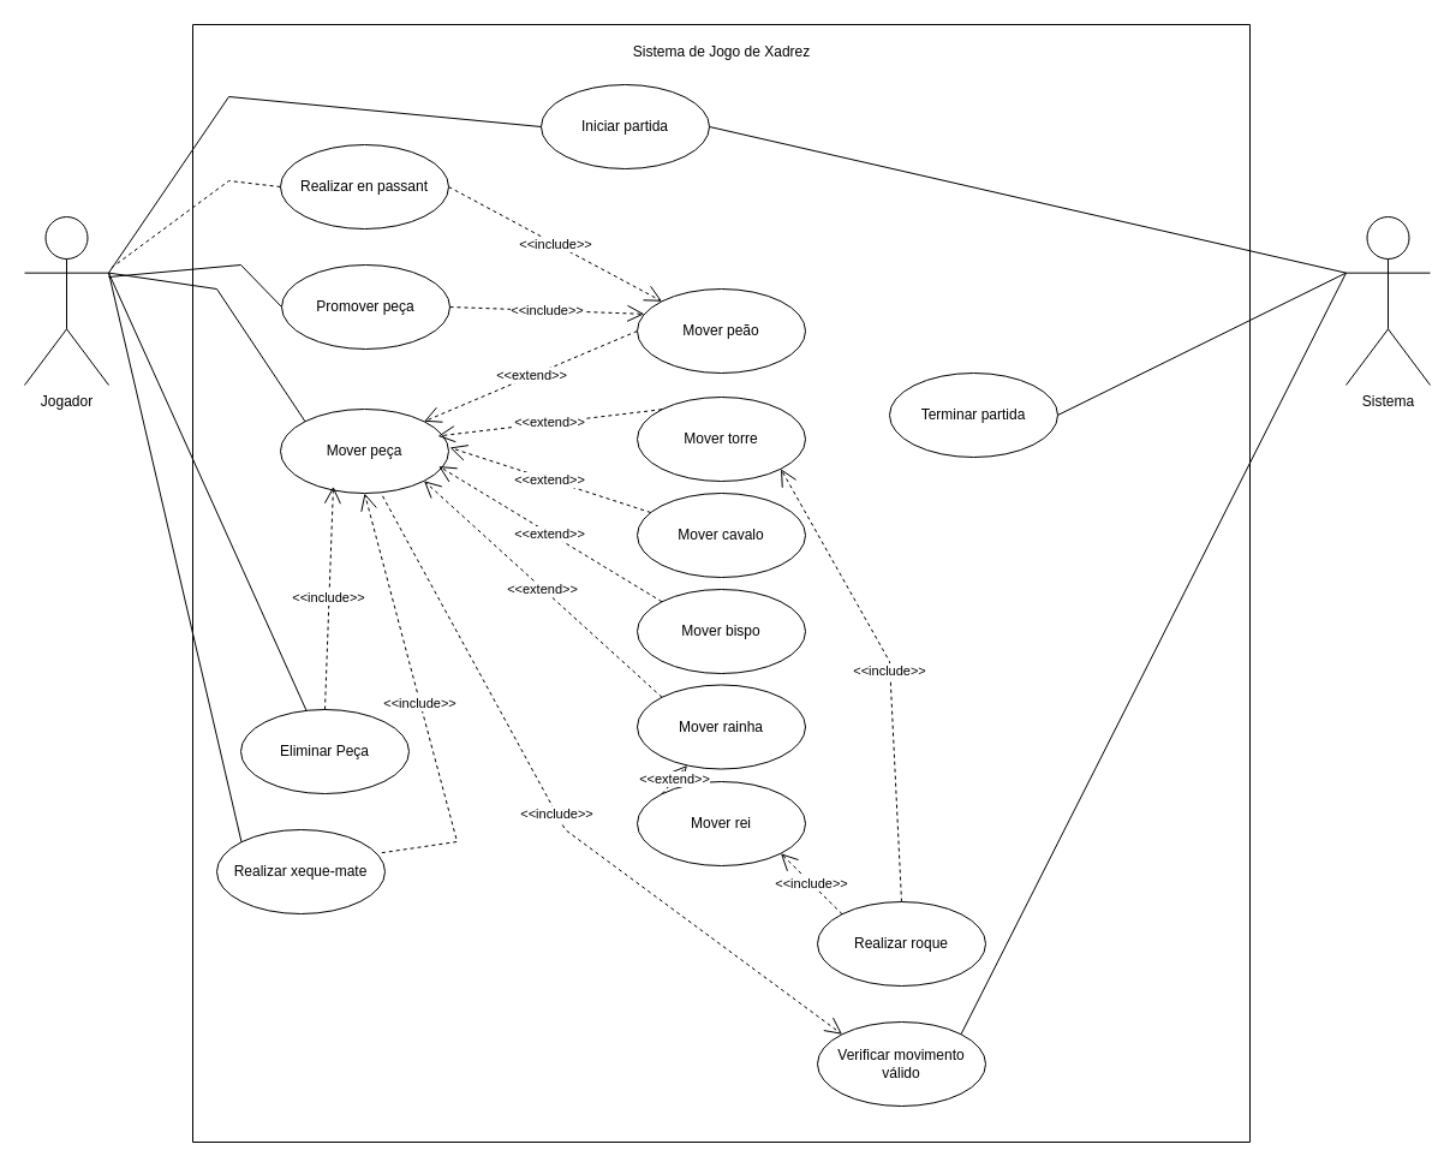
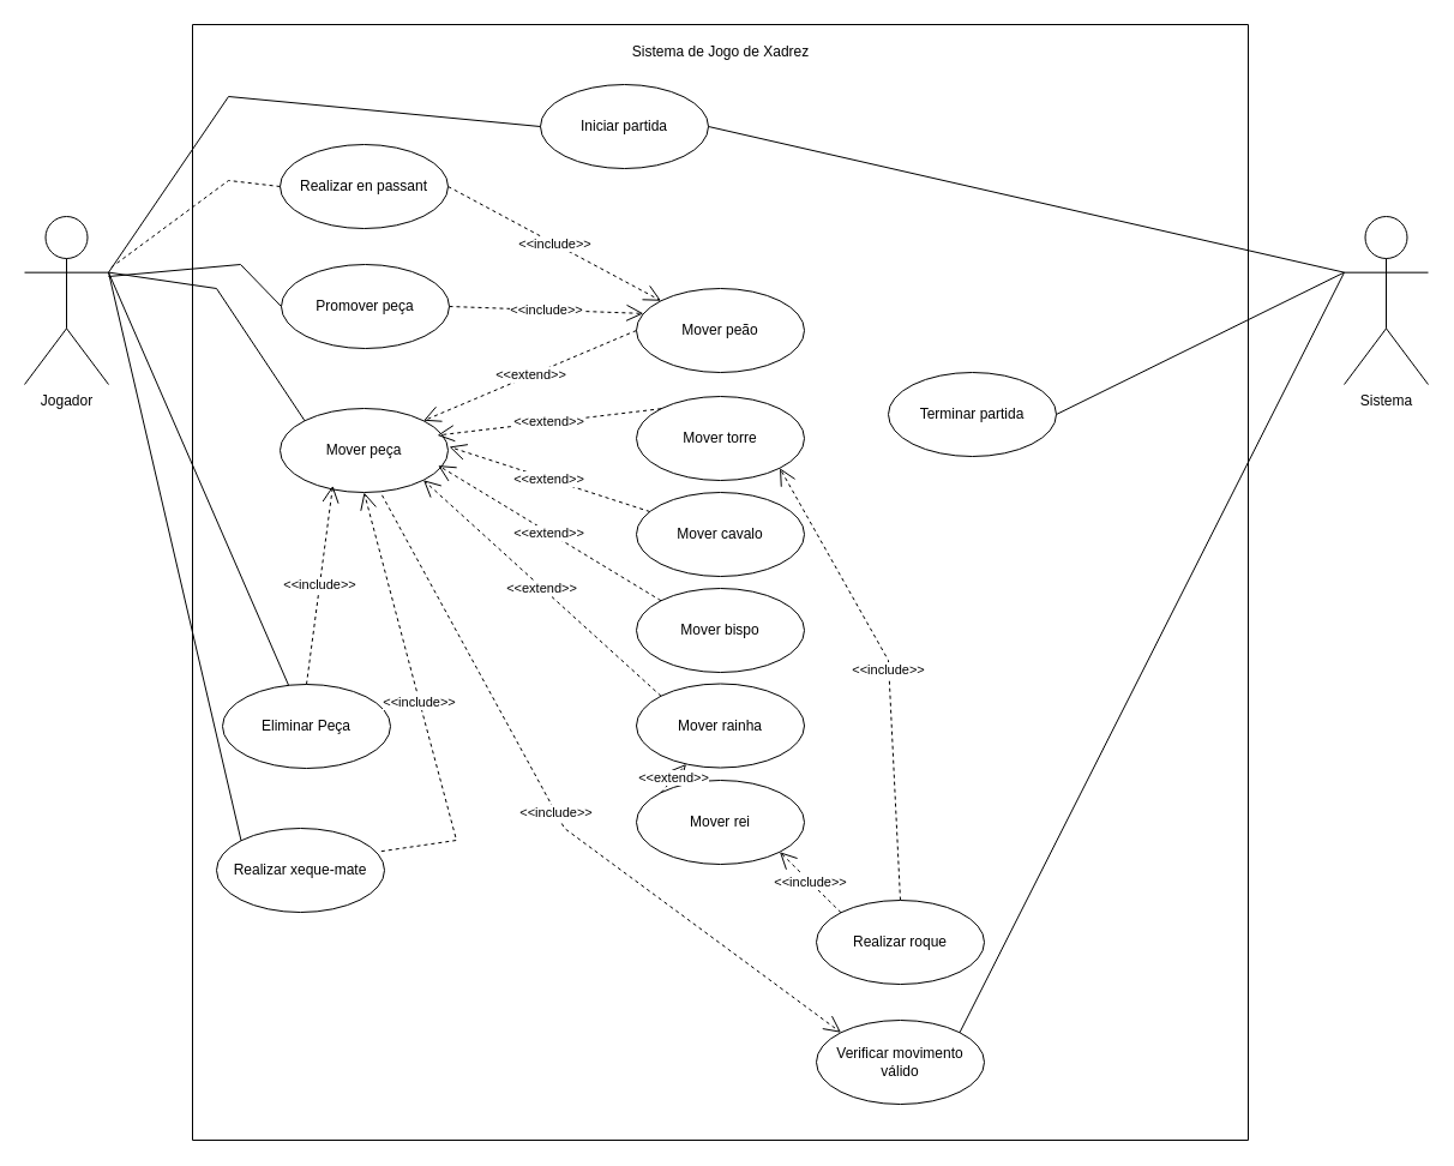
  <mxCell id="0" />
  <mxCell id="1" parent="0" />
  <mxCell id="2" value="" style="swimlane;startSize=0;" parent="1" vertex="1"><mxGeometry x="160" y="20" width="880" height="930" as="geometry"><mxRectangle x="200" y="80" width="50" height="40" as="alternateBounds" /></mxGeometry></mxCell>
  <mxCell id="3" value="Iniciar partida" style="ellipse;whiteSpace=wrap;html=1;" parent="2" vertex="1"><mxGeometry x="290" y="50" width="140" height="70" as="geometry" /></mxCell>
  <mxCell id="4" value="Sistema de Jogo de Xadrez" style="text;html=1;align=center;verticalAlign=middle;resizable=0;points=[];autosize=1;strokeColor=none;fillColor=none;" parent="2" vertex="1"><mxGeometry x="355" y="8" width="170" height="30" as="geometry" /></mxCell>
  <mxCell id="5" value="Realizar en passant" style="ellipse;whiteSpace=wrap;html=1;" parent="2" vertex="1"><mxGeometry x="73" y="100" width="140" height="70" as="geometry" /></mxCell>
  <mxCell id="6" value="&amp;lt;&amp;lt;include&amp;gt;&amp;gt;" style="endArrow=open;endSize=12;dashed=1;html=1;rounded=0;entryX=0;entryY=0;entryDx=0;entryDy=0;exitX=1;exitY=0.5;exitDx=0;exitDy=0;" parent="2" source="5" target="7" edge="1"><mxGeometry width="160" relative="1" as="geometry"><mxPoint x="379.997" y="730.501" as="sourcePoint" /><mxPoint x="491.003" y="639.999" as="targetPoint" /><Array as="points" /></mxGeometry></mxCell>
  <mxCell id="7" value="Mover peão" style="ellipse;whiteSpace=wrap;html=1;" parent="2" vertex="1"><mxGeometry x="370" y="220" width="140" height="70" as="geometry" /></mxCell>
  <mxCell id="8" value="Realizar xeque-mate" style="ellipse;whiteSpace=wrap;html=1;" parent="2" vertex="1"><mxGeometry x="20" y="670" width="140" height="70" as="geometry" /></mxCell>
  <mxCell id="9" value="Mover peça" style="ellipse;whiteSpace=wrap;html=1;" parent="2" vertex="1"><mxGeometry x="73" y="320" width="140" height="70" as="geometry" /></mxCell>
  <mxCell id="10" value="&amp;lt;&amp;lt;extend&amp;gt;&amp;gt;" style="endArrow=open;endSize=12;dashed=1;html=1;rounded=0;entryX=1;entryY=0;entryDx=0;entryDy=0;exitX=0;exitY=0.5;exitDx=0;exitDy=0;" parent="2" source="7" target="9" edge="1"><mxGeometry width="160" relative="1" as="geometry"><mxPoint x="220" y="380" as="sourcePoint" /><mxPoint x="380" y="380" as="targetPoint" /></mxGeometry></mxCell>
- <mxCell id="11" value="Eliminar Peça" style="ellipse;whiteSpace=wrap;html=1;" parent="2" vertex="1"><mxGeometry x="40" y="570" width="140" height="70" as="geometry" /></mxCell>
+ <mxCell id="11" value="Eliminar Peça" style="ellipse;whiteSpace=wrap;html=1;" parent="2" vertex="1"><mxGeometry x="25" y="550" width="140" height="70" as="geometry" /></mxCell>
  <mxCell id="12" value="&amp;lt;&amp;lt;include&amp;gt;&amp;gt;" style="endArrow=open;endSize=12;dashed=1;html=1;rounded=0;entryX=1;entryY=1;entryDx=0;entryDy=0;exitX=0.5;exitY=0;exitDx=0;exitDy=0;" parent="2" source="23" target="13" edge="1"><mxGeometry width="160" relative="1" as="geometry"><mxPoint x="639.997" y="910.501" as="sourcePoint" /><mxPoint x="751.003" y="819.999" as="targetPoint" /><Array as="points"><mxPoint x="580" y="530" /></Array></mxGeometry></mxCell>
  <mxCell id="13" value="Mover torre" style="ellipse;whiteSpace=wrap;html=1;" parent="2" vertex="1"><mxGeometry x="370" y="310" width="140" height="70" as="geometry" /></mxCell>
  <mxCell id="14" value="Mover cavalo" style="ellipse;whiteSpace=wrap;html=1;" parent="2" vertex="1"><mxGeometry x="370" y="390" width="140" height="70" as="geometry" /></mxCell>
  <mxCell id="15" value="Mover bispo" style="ellipse;whiteSpace=wrap;html=1;" parent="2" vertex="1"><mxGeometry x="370" y="470" width="140" height="70" as="geometry" /></mxCell>
  <mxCell id="16" value="Mover rainha" style="ellipse;whiteSpace=wrap;html=1;" parent="2" vertex="1"><mxGeometry x="370" y="549.5" width="140" height="70" as="geometry" /></mxCell>
  <mxCell id="17" value="Mover rei" style="ellipse;whiteSpace=wrap;html=1;" parent="2" vertex="1"><mxGeometry x="370" y="630" width="140" height="70" as="geometry" /></mxCell>
  <mxCell id="18" value="&amp;lt;&amp;lt;extend&amp;gt;&amp;gt;" style="endArrow=open;endSize=12;dashed=1;html=1;rounded=0;exitX=0;exitY=0;exitDx=0;exitDy=0;entryX=0.936;entryY=0.32;entryDx=0;entryDy=0;entryPerimeter=0;" parent="2" source="13" target="9" edge="1"><mxGeometry width="160" relative="1" as="geometry"><mxPoint x="300" y="275" as="sourcePoint" /><mxPoint x="210" y="340" as="targetPoint" /></mxGeometry></mxCell>
  <mxCell id="19" value="&amp;lt;&amp;lt;extend&amp;gt;&amp;gt;" style="endArrow=open;endSize=12;dashed=1;html=1;rounded=0;entryX=0.941;entryY=0.679;entryDx=0;entryDy=0;entryPerimeter=0;exitX=0;exitY=0;exitDx=0;exitDy=0;" parent="2" source="15" target="9" edge="1"><mxGeometry width="160" relative="1" as="geometry"><mxPoint x="310" y="478" as="sourcePoint" /><mxPoint x="213" y="430" as="targetPoint" /></mxGeometry></mxCell>
  <mxCell id="20" value="&amp;lt;&amp;lt;extend&amp;gt;&amp;gt;" style="endArrow=open;endSize=12;dashed=1;html=1;rounded=0;entryX=1;entryY=1;entryDx=0;entryDy=0;exitX=0;exitY=0;exitDx=0;exitDy=0;" parent="2" source="16" target="9" edge="1"><mxGeometry width="160" relative="1" as="geometry"><mxPoint x="305" y="560" as="sourcePoint" /><mxPoint x="200" y="450" as="targetPoint" /></mxGeometry></mxCell>
  <mxCell id="21" value="&amp;lt;&amp;lt;extend&amp;gt;&amp;gt;" style="endArrow=open;endSize=12;dashed=1;html=1;rounded=0;exitX=0;exitY=0;exitDx=0;exitDy=0;" parent="2" source="17" target="16" edge="1"><mxGeometry width="160" relative="1" as="geometry"><mxPoint x="276.5" y="640" as="sourcePoint" /><mxPoint x="163.5" y="460" as="targetPoint" /></mxGeometry></mxCell>
  <mxCell id="22" value="&amp;lt;&amp;lt;include&amp;gt;&amp;gt;" style="endArrow=open;endSize=12;dashed=1;html=1;rounded=0;entryX=0.314;entryY=0.919;entryDx=0;entryDy=0;exitX=0.5;exitY=0;exitDx=0;exitDy=0;entryPerimeter=0;" parent="2" source="11" target="9" edge="1"><mxGeometry width="160" relative="1" as="geometry"><mxPoint x="190" y="500" as="sourcePoint" /><mxPoint x="190" y="570" as="targetPoint" /><Array as="points" /></mxGeometry></mxCell>
  <mxCell id="23" value="Realizar roque" style="ellipse;whiteSpace=wrap;html=1;" parent="2" vertex="1"><mxGeometry x="520" y="730" width="140" height="70" as="geometry" /></mxCell>
  <mxCell id="24" value="&amp;lt;&amp;lt;include&amp;gt;&amp;gt;" style="endArrow=open;endSize=12;dashed=1;html=1;rounded=0;entryX=1;entryY=1;entryDx=0;entryDy=0;exitX=0;exitY=0;exitDx=0;exitDy=0;" parent="2" source="23" target="17" edge="1"><mxGeometry width="160" relative="1" as="geometry"><mxPoint x="360" y="825" as="sourcePoint" /><mxPoint x="538" y="840" as="targetPoint" /><Array as="points" /></mxGeometry></mxCell>
  <mxCell id="25" value="Terminar partida" style="ellipse;whiteSpace=wrap;html=1;" parent="2" vertex="1"><mxGeometry x="580" y="290" width="140" height="70" as="geometry" /></mxCell>
  <mxCell id="26" value="Verificar movimento válido" style="ellipse;whiteSpace=wrap;html=1;" parent="2" vertex="1"><mxGeometry x="520" y="830" width="140" height="70" as="geometry" /></mxCell>
  <mxCell id="27" value="&amp;lt;&amp;lt;include&amp;gt;&amp;gt;" style="endArrow=open;endSize=12;dashed=1;html=1;rounded=0;entryX=0;entryY=0;entryDx=0;entryDy=0;exitX=0.607;exitY=1.033;exitDx=0;exitDy=0;exitPerimeter=0;" parent="2" source="9" target="26" edge="1"><mxGeometry width="160" relative="1" as="geometry"><mxPoint x="355" y="935" as="sourcePoint" /><mxPoint x="388" y="740" as="targetPoint" /><Array as="points"><mxPoint x="310" y="670" /></Array></mxGeometry></mxCell>
  <mxCell id="28" value="&amp;lt;&amp;lt;include&amp;gt;&amp;gt;" style="endArrow=open;endSize=12;dashed=1;html=1;rounded=0;entryX=0.5;entryY=1;entryDx=0;entryDy=0;exitX=0.981;exitY=0.274;exitDx=0;exitDy=0;exitPerimeter=0;" parent="2" source="8" target="9" edge="1"><mxGeometry width="160" relative="1" as="geometry"><mxPoint x="214" y="800" as="sourcePoint" /><mxPoint x="247" y="605" as="targetPoint" /><Array as="points"><mxPoint x="220" y="680" /><mxPoint x="180" y="530" /></Array></mxGeometry></mxCell>
  <mxCell id="29" value="&amp;lt;&amp;lt;extend&amp;gt;&amp;gt;" style="endArrow=open;endSize=12;dashed=1;html=1;rounded=0;entryX=0.936;entryY=0.32;entryDx=0;entryDy=0;entryPerimeter=0;" parent="2" source="14" edge="1"><mxGeometry width="160" relative="1" as="geometry"><mxPoint x="321" y="330" as="sourcePoint" /><mxPoint x="214" y="352" as="targetPoint" /></mxGeometry></mxCell>
  <mxCell id="30" value="Promover peça" style="ellipse;whiteSpace=wrap;html=1;" parent="2" vertex="1"><mxGeometry x="74" y="200" width="140" height="70" as="geometry" /></mxCell>
  <mxCell id="31" value="&amp;lt;&amp;lt;include&amp;gt;&amp;gt;" style="endArrow=open;endSize=12;dashed=1;html=1;rounded=0;entryX=0.042;entryY=0.298;entryDx=0;entryDy=0;exitX=1;exitY=0.5;exitDx=0;exitDy=0;entryPerimeter=0;" parent="2" source="30" target="7" edge="1"><mxGeometry width="160" relative="1" as="geometry"><mxPoint x="223" y="145" as="sourcePoint" /><mxPoint x="401" y="240" as="targetPoint" /><Array as="points" /></mxGeometry></mxCell>
  <mxCell id="32" value="" style="endArrow=none;endSize=16;endFill=0;html=1;rounded=0;entryX=1;entryY=0.5;entryDx=0;entryDy=0;exitX=0;exitY=0.333;exitDx=0;exitDy=0;exitPerimeter=0;startFill=0;" parent="1" source="41" target="3" edge="1"><mxGeometry width="160" relative="1" as="geometry"><mxPoint x="1115" y="220" as="sourcePoint" /><mxPoint x="820" y="145" as="targetPoint" /><Array as="points" /></mxGeometry></mxCell>
  <mxCell id="33" value="" style="endArrow=none;endSize=16;endFill=0;html=1;rounded=0;entryX=1;entryY=0.333;entryDx=0;entryDy=0;exitX=0;exitY=0.5;exitDx=0;exitDy=0;startFill=0;entryPerimeter=0;" parent="1" source="3" target="40" edge="1"><mxGeometry width="160" relative="1" as="geometry"><mxPoint x="373" y="103" as="sourcePoint" /><mxPoint x="55" y="220" as="targetPoint" /><Array as="points"><mxPoint x="190" y="80" /></Array></mxGeometry></mxCell>
  <mxCell id="34" value="" style="endArrow=none;endSize=16;endFill=0;html=1;rounded=0;exitX=0;exitY=0.5;exitDx=0;exitDy=0;startFill=0;dashed=1;" parent="1" source="5" target="40" edge="1"><mxGeometry width="160" relative="1" as="geometry"><mxPoint x="460" y="115" as="sourcePoint" /><mxPoint x="65" y="230" as="targetPoint" /><Array as="points"><mxPoint x="190" y="150" /></Array></mxGeometry></mxCell>
  <mxCell id="35" value="" style="endArrow=none;endSize=16;endFill=0;html=1;rounded=0;exitX=0;exitY=0;exitDx=0;exitDy=0;startFill=0;entryX=1;entryY=0.333;entryDx=0;entryDy=0;entryPerimeter=0;" parent="1" source="9" target="40" edge="1"><mxGeometry width="160" relative="1" as="geometry"><mxPoint x="243" y="165" as="sourcePoint" /><mxPoint x="55" y="250" as="targetPoint" /><Array as="points"><mxPoint x="180" y="240" /></Array></mxGeometry></mxCell>
  <mxCell id="36" value="" style="endArrow=none;endSize=16;endFill=0;html=1;rounded=0;entryX=1;entryY=0.333;entryDx=0;entryDy=0;startFill=0;entryPerimeter=0;" parent="1" source="11" target="40" edge="1"><mxGeometry width="160" relative="1" as="geometry"><mxPoint x="253" y="175" as="sourcePoint" /><mxPoint x="55" y="250" as="targetPoint" /><Array as="points" /></mxGeometry></mxCell>
  <mxCell id="37" value="" style="endArrow=none;endSize=16;endFill=0;html=1;rounded=0;entryX=1;entryY=0.5;entryDx=0;entryDy=0;exitX=0;exitY=0.333;exitDx=0;exitDy=0;exitPerimeter=0;startFill=0;" parent="1" source="41" target="25" edge="1"><mxGeometry width="160" relative="1" as="geometry"><mxPoint x="1100" y="240" as="sourcePoint" /><mxPoint x="830" y="370" as="targetPoint" /><Array as="points" /></mxGeometry></mxCell>
  <mxCell id="38" value="" style="endArrow=none;endSize=16;endFill=0;html=1;rounded=0;entryX=1;entryY=0.333;entryDx=0;entryDy=0;startFill=0;entryPerimeter=0;exitX=0;exitY=0;exitDx=0;exitDy=0;" parent="1" source="8" target="40" edge="1"><mxGeometry width="160" relative="1" as="geometry"><mxPoint x="260" y="542.5" as="sourcePoint" /><mxPoint x="70" y="280" as="targetPoint" /><Array as="points" /></mxGeometry></mxCell>
  <mxCell id="39" value="" style="endArrow=none;endSize=16;endFill=0;html=1;rounded=0;entryX=1;entryY=0;entryDx=0;entryDy=0;exitX=0;exitY=0.333;exitDx=0;exitDy=0;exitPerimeter=0;startFill=0;" parent="1" source="41" target="26" edge="1"><mxGeometry width="160" relative="1" as="geometry"><mxPoint x="1115" y="250" as="sourcePoint" /><mxPoint x="880" y="640" as="targetPoint" /><Array as="points" /></mxGeometry></mxCell>
  <mxCell id="40" value="Jogador" style="shape=umlActor;verticalLabelPosition=bottom;verticalAlign=top;html=1;outlineConnect=0;" parent="1" vertex="1"><mxGeometry x="20" y="180" width="70" height="140" as="geometry" /></mxCell>
  <mxCell id="41" value="Sistema" style="shape=umlActor;verticalLabelPosition=bottom;verticalAlign=top;html=1;outlineConnect=0;" parent="1" vertex="1"><mxGeometry x="1120" y="180" width="70" height="140" as="geometry" /></mxCell>
  <mxCell id="42" value="" style="endArrow=none;endSize=16;endFill=0;html=1;rounded=0;exitX=0;exitY=0.5;exitDx=0;exitDy=0;startFill=0;" parent="1" source="30" edge="1"><mxGeometry width="160" relative="1" as="geometry"><mxPoint x="264" y="360" as="sourcePoint" /><mxPoint x="90" y="230" as="targetPoint" /><Array as="points"><mxPoint x="200" y="220" /></Array></mxGeometry></mxCell>
